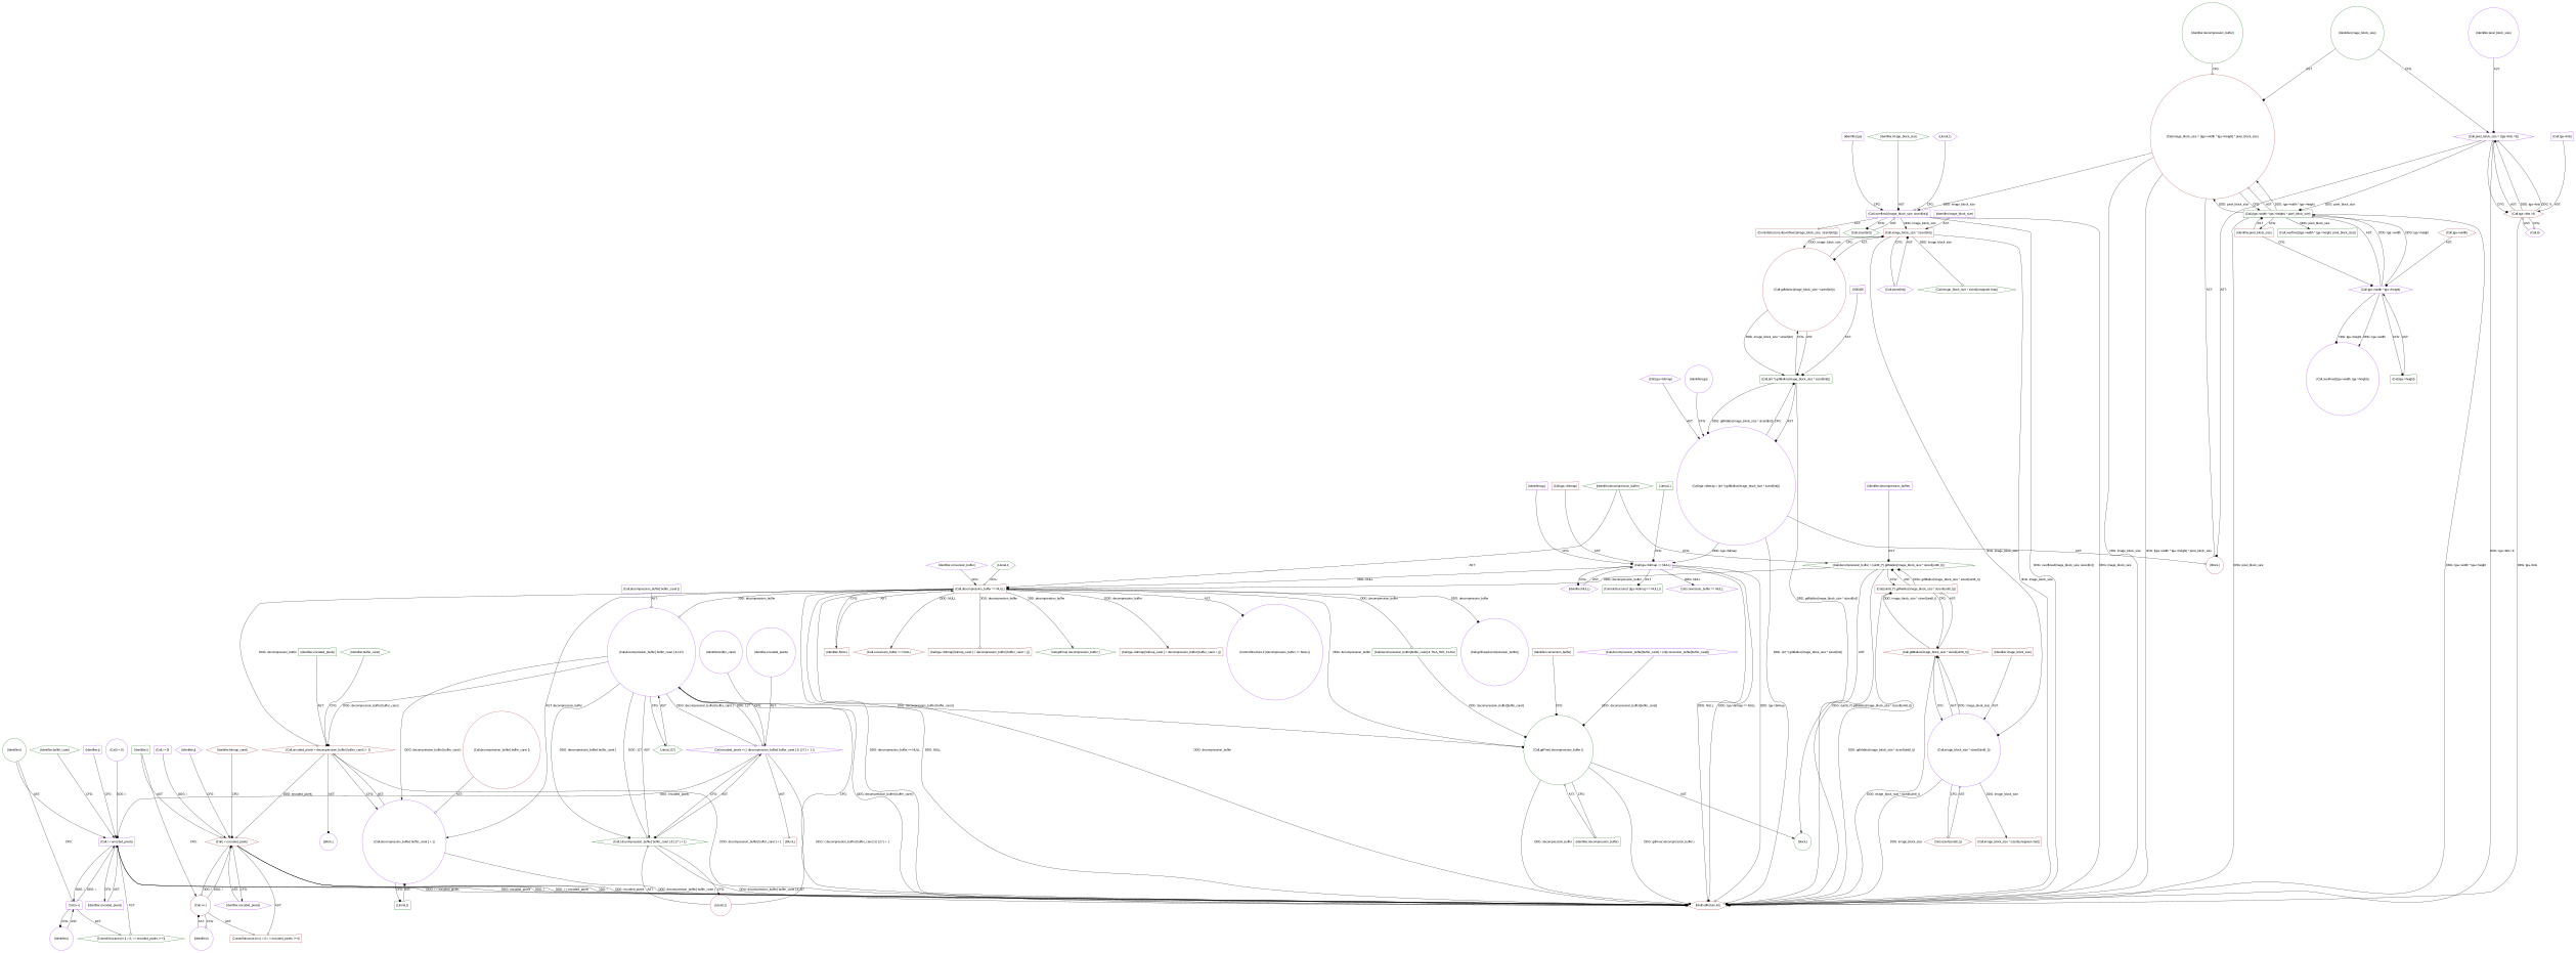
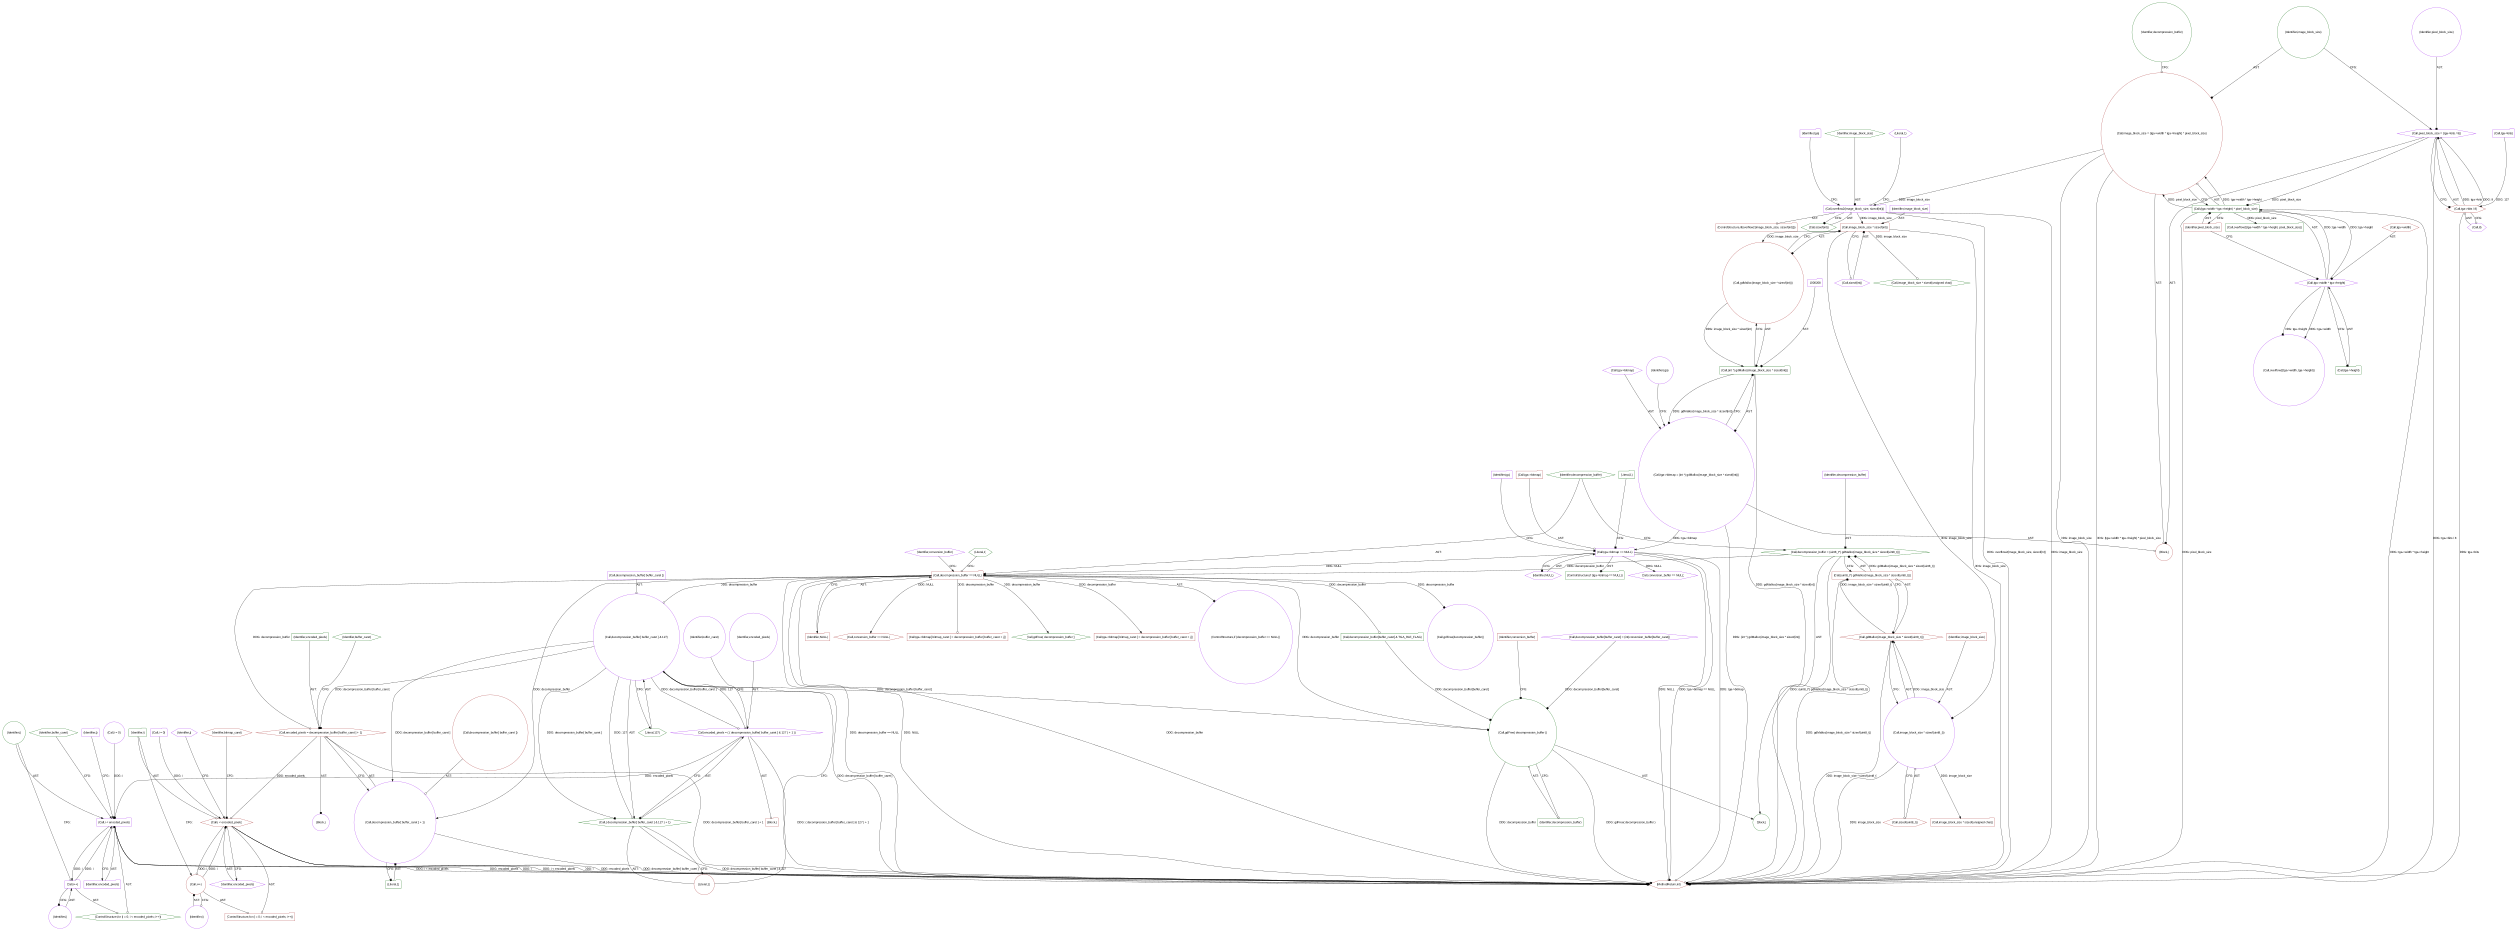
  digraph {
    fontname="Liberation Sans"
    node [color=purple fontname="Liberation Sans" shape=folder]
    edge [arrowhead=normal fontname="Liberation Sans"]
    n1 [label="(Call,decompression_buffer[ buffer_caret ] & 127)" shape=circle]
    n2 [label="(Call,encoded_pixels = ( ( decompression_buffer[ buffer_caret ] & 127 ) + 1 ))" shape=hexagon]
    n3 [color=darkgreen label="(Call,( decompression_buffer[ buffer_caret ] & 127 ) + 1)" shape=hexagon]
    n4 [color=brown label="(Call,encoded_pixels = decompression_buffer[ buffer_caret ] + 1)" shape=hexagon]
    n5 [label="(Call,decompression_buffer[ buffer_caret ] + 1)" shape=circle]
    n6 [color=darkgreen label="(Call,gdFree( decompression_buffer ))" shape=circle]
    n7 [color=brown label="(MethodReturn,int)" shape=hexagon]
    n8 [color=darkgreen label="(Literal,127)" shape=hexagon]
    n9 [label="(Call,i < encoded_pixels)"]
    n10 [color=brown label="(Block,)"]
    n11 [color=brown label="(Literal,1)" shape=circle]
    n12 [color=brown label="(Call,i < encoded_pixels)" shape=hexagon]
    n13 [label="(Block,)" shape=circle]
    n14 [color=darkgreen label="(Literal,1)"]
    n15 [color=darkgreen label="(Block,)" shape=circle]
    n16 [color=darkgreen label="(Identifier,decompression_buffer)"]
    n17 [color=brown label="(Call,decompression_buffer == NULL)"]
    n18 [label="(Call,gdFree(decompression_buffer))" shape=circle]
    n19 [color=brown label="(Identifier,NULL)"]
    n20 [color=darkgreen label="(Call,decompression_buffer[buffer_caret] & TGA_RLE_FLAG)"]
    n21 [color=brown label="(Call,conversion_buffer == NULL)" shape=hexagon]
    n22 [color=brown label="(Call,tga->bitmap[ bitmap_caret ] = decompression_buffer[ buffer_caret + j ])"]
    n23 [color=darkgreen label="(Call,gdFree( decompression_buffer ))" shape=hexagon]
    n24 [color=brown label="(Call,tga->bitmap[ bitmap_caret ] = decompression_buffer[ buffer_caret + j ])"]
    n25 [label="(ControlStructure,if (decompression_buffer == NULL))" shape=circle]
    n26 [color=darkgreen label="(Call,decompression_buffer = (uint8_t*) gdMalloc(image_block_size * sizeof(uint8_t)))" shape=hexagon]
    n27 [color=brown label="(Call,(uint8_t*) gdMalloc(image_block_size * sizeof(uint8_t)))"]
    n28 [color=brown label="(Call,gdMalloc(image_block_size * sizeof(uint8_t)))" shape=hexagon]
    n29 [label="(Call,image_block_size * sizeof(uint8_t))" shape=circle]
    n30 [color=brown label="(Call,image_block_size * sizeof(unsigned char))"]
-   n31 [color=brown label="(Call,sizeof(caret8_t))" shape=hexagon]
+   n31 [color=brown label="(Call,sizeof(uint8_t))" shape=hexagon]
    n32 [color=brown label="(Call,image_block_size * sizeof(int))"]
    n33 [color=brown label="(Call,gdMalloc(image_block_size * sizeof(int)))" shape=circle]
    n34 [label="(Call,sizeof(int))" shape=hexagon]
    n35 [color=darkgreen label="(Call,image_block_size * sizeof(unsigned char))" shape=hexagon]
    n36 [color=darkgreen label="(Call,(int *) gdMalloc(image_block_size * sizeof(int)))"]
    n37 [label="(Call,overflow2(image_block_size, sizeof(int)))"]
    n38 [color=darkgreen label="(Call,sizeof(int))" shape=hexagon]
    n39 [color=brown label="(ControlStructure,if(overflow2(image_block_size, sizeof(int))))"]
    n40 [color=brown label="(Call,image_block_size = (tga->width * tga->height) * pixel_block_size)" shape=circle]
    n41 [color=darkgreen label="(Call,(tga->width * tga->height) * pixel_block_size)"]
    n42 [color=brown label="(Block,)" shape=circle]
    n43 [color=darkgreen label="(Call,overflow2(tga->width * tga->height, pixel_block_size))"]
    n44 [color=brown label="(Identifier,pixel_block_size)"]
    n45 [label="(Call,tga->width * tga->height)" shape=hexagon]
    n46 [label="(Call,overflow2(tga->width, tga->height))" shape=circle]
    n47 [color=darkgreen label="(Call,tga->height)"]
    n48 [label="(Call,pixel_block_size = (tga->bits / 8))" shape=hexagon]
    n49 [color=brown label="(Call,tga->bits / 8)" shape=hexagon]
    n50 [label="(Call,8)" shape=hexagon]
    n51 [label="(Call,tga->bitmap == NULL)"]
    n52 [label="(Call,conversion_buffer == NULL)" shape=hexagon]
    n53 [label="(Identifier,NULL)" shape=hexagon]
    n54 [color=darkgreen label="(ControlStructure,if (tga->bitmap == NULL))"]
    n55 [label="(Call,tga->bitmap = (int *) gdMalloc(image_block_size * sizeof(int)))" shape=circle]
    n56 [label="(Call,i++)"]
    n57 [color=darkgreen label="(ControlStructure,for (i = 0; i < encoded_pixels; i++))" shape=hexagon]
    n58 [label="(Identifier,encoded_pixels)"]
    n59 [label="(Identifier,i)" shape=circle]
    n60 [color=brown label="(Call,i++)" shape=circle]
    n61 [color=brown label="(ControlStructure,for (i = 0; i < encoded_pixels; i++))"]
    n62 [label="(Identifier,encoded_pixels)" shape=hexagon]
    n63 [label="(Identifier,i)" shape=circle]
    n64 [label="(Identifier,tga)"]
    n65 [color=brown label="(Call,tga->bitmap)"]
    n66 [color=brown label="(Identifier,conversion_buffer)"]
    n67 [label="(Call,tga->bits)"]
    n68 [label="(Identifier,tga)" shape=circle]
    n69 [color=darkgreen label="(Identifier,image_block_size)" shape=hexagon]
    n70 [color=brown label="(Call,tga->width)" shape=hexagon]
    n71 [label="(Call,decompression_buffer[buffer_caret] = (int)conversion_buffer[buffer_caret])" shape=hexagon]
    n72 [color=darkgreen label="(Identifier,image_block_size)" shape=circle]
    n73 [label="(Identifier,decompression_buffer)"]
    n74 [color=darkgreen label="(Literal,1)"]
    n75 [label="(Call,decompression_buffer[ buffer_caret ])"]
    n76 [label="(Call,tga->bitmap)" shape=hexagon]
    n77 [color=darkgreen label="(Identifier,buffer_caret)" shape=hexagon]
    n78 [label="(Call,i = 0)"]
    n79 [label="(Identifier,encoded_pixels)" shape=circle]
    n80 [label="(Identifier,pixel_block_size)" shape=circle]
    n81 [label="(Identifier,j)" shape=hexagon]
    n82 [label="(Identifier,j)"]
    n83 [label="(Identifier,buffer_caret)" shape=circle]
    n84 [label="(Identifier,image_block_size)"]
    n85 [color=brown label="(Call,decompression_buffer[ buffer_caret ])" shape=circle]
    n86 [label="(Literal,1)" shape=hexagon]
    n87 [label="(Identifier,tga)"]
    n88 [color=brown label="(Identifier,bitmap_caret)" shape=hexagon]
    n89 [color=brown label="(Identifier,image_block_size)"]
    n90 [color=darkgreen label="(Literal,1)" shape=hexagon]
    n91 [label="(Call,i = 0)" shape=circle]
    n92 [color=darkgreen label="(Identifier,decompression_buffer)" shape=hexagon]
    n93 [color=darkgreen label="(Identifier,i)"]
    n94 [label="(Identifier,conversion_buffer)" shape=hexagon]
    n95 [color=darkgreen label="(Identifier,encoded_pixels)"]
    n96 [color=darkgreen label="(Identifier,i)" shape=circle]
    n97 [color=darkgreen label="(Identifier,decompression_buffer)" shape=circle]
    n98 [color=darkgreen label="(Identifier,buffer_caret)" shape=hexagon]
    1000208
    n1 -> n2 [arrowhead=odot label="DDG: decompression_buffer[ buffer_caret ]"]
    n1 -> n2 [arrowhead=odot label="DDG: 127"]
    n1 -> n3 [label="AST: "]
    n1 -> n3 [arrowhead=box label="DDG: decompression_buffer[ buffer_caret ]"]
    n1 -> n3 [arrowhead=odot label="DDG: 127"]
    n1 -> n4 [arrowhead=box label="DDG: decompression_buffer[ buffer_caret ]"]
    n1 -> n5 [label="DDG: decompression_buffer[ buffer_caret ]"]
    n1 -> n6 [arrowhead=odot label="DDG: decompression_buffer[ buffer_caret ]"]
    n1 -> n7 [arrowhead=box label="DDG: decompression_buffer[ buffer_caret ]"]
    n1 -> n8 [label="CFG: "]
    n2 -> n3 [arrowhead=box label="CFG: "]
    n2 -> n7 [arrowhead=box label="DDG: ( decompression_buffer[ buffer_caret ] & 127 ) + 1"]
    n2 -> n9 [arrowhead=box label="DDG: encoded_pixels"]
    n2 -> n10 [arrowhead=odot label="AST: "]
    n3 -> n2 [label="AST: "]
    n3 -> n7 [arrowhead=odot label="DDG: decompression_buffer[ buffer_caret ] & 127"]
    n3 -> n11 [label="CFG: "]
    n4 -> n5 [label="CFG: "]
    n4 -> n7 [label="DDG: decompression_buffer[ buffer_caret ] + 1"]
    n4 -> n12 [arrowhead=odot label="DDG: encoded_pixels"]
    n4 -> n13 [arrowhead=box label="AST: "]
    n5 -> n4 [arrowhead=odot label="AST: "]
    n5 -> n7 [label="DDG: decompression_buffer[ buffer_caret ]"]
    n5 -> n14 [arrowhead=box label="CFG: "]
    n6 -> n7 [arrowhead=box label="DDG: gdFree( decompression_buffer )"]
    n6 -> n7 [arrowhead=odot label="DDG: decompression_buffer"]
    n6 -> n15 [label="AST: "]
    n6 -> n16 [arrowhead=odot label="CFG: "]
    n8 -> n1 [label="AST: "]
    n9 -> n7 [arrowhead=odot label="DDG: encoded_pixels"]
    n9 -> n7 [arrowhead=odot label="DDG: i"]
    n9 -> n7 [arrowhead=box label="DDG: i < encoded_pixels"]
    n9 -> n56 [label="DDG: i"]
    n9 -> n57 [arrowhead=odot label="AST: "]
    n9 -> n58 [label="CFG: "]
    n11 -> n1 [label="CFG: "]
    n11 -> n3 [arrowhead=odot label="AST: "]
    n12 -> n7 [arrowhead=odot label="DDG: i"]
    n12 -> n7 [arrowhead=box label="DDG: encoded_pixels"]
    n12 -> n7 [arrowhead=box label="DDG: i < encoded_pixels"]
    n12 -> n60 [arrowhead=odot label="DDG: i"]
    n12 -> n61 [arrowhead=odot label="AST: "]
    n12 -> n62 [label="CFG: "]
    n14 -> n5 [arrowhead=box label="AST: "]
    n16 -> n6 [arrowhead=odot label="AST: "]
    n17 -> n1 [arrowhead=odot label="DDG: decompression_buffer"]
    n17 -> n4 [arrowhead=odot label="DDG: decompression_buffer"]
-   n17 -> n5 [label="AST: decompression_buffer"]
+   n17 -> n5 [label="DDG: decompression_buffer"]
    n17 -> n6 [arrowhead=box label="DDG: decompression_buffer"]
    n17 -> n7 [arrowhead=odot label="DDG: decompression_buffer"]
    n17 -> n7 [label="DDG: decompression_buffer == NULL"]
    n17 -> n7 [label="DDG: NULL"]
    n17 -> n18 [arrowhead=box label="DDG: decompression_buffer"]
    n17 -> n19 [label="CFG: "]
    n17 -> n20 [arrowhead=odot label="DDG: decompression_buffer"]
    n17 -> n21 [label="DDG: NULL"]
    n17 -> n22 [arrowhead=odot label="DDG: decompression_buffer"]
    n17 -> n23 [label="DDG: decompression_buffer"]
    n17 -> n24 [label="DDG: decompression_buffer"]
    n17 -> n25 [arrowhead=box label="AST: "]
    n19 -> n17 [label="AST: "]
    n20 -> n6 [arrowhead=box label="DDG: decompression_buffer[buffer_caret]"]
    n26 -> n7 [arrowhead=box label="DDG: (uint8_t*) gdMalloc(image_block_size * sizeof(uint8_t))"]
    n26 -> n15 [label="AST: "]
    n26 -> n17 [label="DDG: decompression_buffer"]
    n26 -> n27 [label="CFG: "]
    n27 -> n7 [arrowhead=box label="DDG: gdMalloc(image_block_size * sizeof(uint8_t))"]
    n27 -> n26 [arrowhead=box label="AST: "]
    n27 -> n26 [arrowhead=box label="DDG: gdMalloc(image_block_size * sizeof(uint8_t))"]
    n27 -> n28 [arrowhead=box label="CFG: "]
    n28 -> n7 [label="DDG: image_block_size * sizeof(uint8_t)"]
    n28 -> n27 [arrowhead=odot label="AST: "]
    n28 -> n27 [arrowhead=box label="DDG: image_block_size * sizeof(uint8_t)"]
    n28 -> n29 [label="CFG: "]
    n29 -> n7 [label="DDG: image_block_size"]
    n29 -> n28 [arrowhead=box label="AST: "]
    n29 -> n28 [label="DDG: image_block_size"]
    n29 -> n30 [label="DDG: image_block_size"]
    n29 -> n31 [arrowhead=odot label="CFG: "]
    n31 -> n29 [arrowhead=odot label="AST: "]
    n32 -> n7 [label="DDG: image_block_size"]
    n32 -> n29 [arrowhead=box label="DDG: image_block_size"]
    n32 -> n33 [arrowhead=box label="AST: "]
    n32 -> n33 [label="DDG: image_block_size"]
    n32 -> n34 [arrowhead=odot label="CFG: "]
    n32 -> n35 [arrowhead=odot label="DDG: image_block_size"]
    n33 -> n32 [arrowhead=box label="CFG: "]
    n33 -> n36 [arrowhead=box label="AST: "]
    n33 -> n36 [label="DDG: image_block_size * sizeof(int)"]
    n34 -> n32 [arrowhead=box label="AST: "]
    n36 -> n7 [arrowhead=box label="DDG: gdMalloc(image_block_size * sizeof(int))"]
    n36 -> n33 [label="CFG: "]
    n36 -> n55 [arrowhead=box label="AST: "]
    n36 -> n55 [arrowhead=box label="DDG: gdMalloc(image_block_size * sizeof(int))"]
    n37 -> n7 [label="DDG: image_block_size"]
    n37 -> n7 [arrowhead=odot label="DDG: overflow2(image_block_size, sizeof(int))"]
    n37 -> n32 [label="DDG: image_block_size"]
    n37 -> n38 [arrowhead=box label="CFG: "]
    n37 -> n39 [arrowhead=odot label="AST: "]
    n38 -> n37 [arrowhead=odot label="AST: "]
    n40 -> n7 [label="DDG: image_block_size"]
    n40 -> n7 [arrowhead=box label="DDG: (tga->width * tga->height) * pixel_block_size"]
    n40 -> n37 [label="DDG: image_block_size"]
    n40 -> n41 [label="CFG: "]
    n40 -> n42 [arrowhead=odot label="AST: "]
    n41 -> n7 [arrowhead=box label="DDG: pixel_block_size"]
    n41 -> n7 [arrowhead=box label="DDG: tga->width * tga->height"]
    n41 -> n40 [arrowhead=odot label="AST: "]
    n41 -> n40 [label="DDG: tga->width * tga->height"]
    n41 -> n40 [label="DDG: pixel_block_size"]
    n41 -> n43 [label="DDG: pixel_block_size"]
    n41 -> n44 [label="CFG: "]
    n44 -> n41 [arrowhead=box label="AST: "]
    n44 -> n45 [arrowhead=box label="CFG: "]
    n45 -> n41 [arrowhead=odot label="AST: "]
    n45 -> n41 [label="DDG: tga->width"]
    n45 -> n41 [arrowhead=odot label="DDG: tga->height"]
    n45 -> n46 [label="DDG: tga->width"]
    n45 -> n46 [arrowhead=box label="DDG: tga->height"]
    n45 -> n47 [arrowhead=box label="CFG: "]
    n47 -> n45 [label="AST: "]
    n48 -> n7 [arrowhead=odot label="DDG: tga->bits / 8"]
    n48 -> n41 [arrowhead=box label="DDG: pixel_block_size"]
    n48 -> n42 [arrowhead=box label="AST: "]
    n48 -> n49 [arrowhead=box label="CFG: "]
    n49 -> n7 [arrowhead=box label="DDG: tga->bits"]
    n49 -> n48 [arrowhead=odot label="AST: "]
    n49 -> n48 [arrowhead=box label="DDG: tga->bits"]
    n49 -> n48 [arrowhead=odot label="DDG: 8"]
    n49 -> n50 [arrowhead=odot label="CFG: "]
    n50 -> n49 [arrowhead=odot label="AST: "]
    n51 -> n7 [arrowhead=odot label="DDG: tga->bitmap"]
    n51 -> n7 [arrowhead=odot label="DDG: NULL"]
    n51 -> n7 [arrowhead=box label="DDG: tga->bitmap == NULL"]
    n51 -> n17 [arrowhead=box label="DDG: NULL"]
    n51 -> n52 [label="DDG: NULL"]
    n51 -> n53 [arrowhead=box label="CFG: "]
    n51 -> n54 [arrowhead=box label="AST: "]
    n53 -> n51 [label="AST: "]
    n55 -> n7 [arrowhead=odot label="DDG: (int *) gdMalloc(image_block_size * sizeof(int))"]
    n55 -> n36 [arrowhead=box label="CFG: "]
    n55 -> n42 [arrowhead=odot label="AST: "]
    n55 -> n51 [label="DDG: tga->bitmap"]
    n56 -> n9 [label="DDG: i"]
    n56 -> n57 [arrowhead=odot label="AST: "]
    n56 -> n59 [arrowhead=box label="CFG: "]
    n58 -> n9 [arrowhead=box label="AST: "]
    n59 -> n56 [label="AST: "]
    n60 -> n12 [label="DDG: i"]
    n60 -> n61 [arrowhead=odot label="AST: "]
    n60 -> n63 [arrowhead=odot label="CFG: "]
    n62 -> n12 [arrowhead=box label="AST: "]
    n63 -> n60 [arrowhead=box label="AST: "]
    n64 -> n37 [label="CFG: "]
    n65 -> n51 [arrowhead=odot label="AST: "]
    n66 -> n6 [arrowhead=box label="CFG: "]
-   n67 -> n49 [label="AST: "]
+   n67 -> n49 [label="DDG: 127"]
    n68 -> n55 [label="CFG: "]
    n69 -> n37 [arrowhead=box label="AST: "]
    n70 -> n45 [arrowhead=box label="AST: "]
    n71 -> n6 [arrowhead=box label="DDG: decompression_buffer[buffer_caret]"]
    n72 -> n40 [arrowhead=box label="AST: "]
    n72 -> n48 [label="CFG: "]
    n73 -> n26 [arrowhead=box label="AST: "]
    n74 -> n51 [arrowhead=box label="CFG: "]
    n75 -> n1 [arrowhead=odot label="AST: "]
    n76 -> n55 [label="AST: "]
    n77 -> n4 [arrowhead=odot label="CFG: "]
    n78 -> n12 [label="DDG: i"]
    n79 -> n2 [label="AST: "]
    n80 -> n48 [arrowhead=box label="AST: "]
    n81 -> n12 [label="CFG: "]
    n82 -> n9 [label="CFG: "]
    n83 -> n2 [arrowhead=odot label="CFG: "]
    n84 -> n32 [label="AST: "]
    n85 -> n5 [arrowhead=odot label="AST: "]
    n86 -> n37 [arrowhead=odot label="CFG: "]
    n87 -> n51 [arrowhead=box label="CFG: "]
    n88 -> n12 [arrowhead=box label="CFG: "]
    n89 -> n29 [label="AST: "]
    n90 -> n17 [arrowhead=odot label="CFG: "]
    n91 -> n9 [arrowhead=box label="DDG: i"]
    n92 -> n17 [label="AST: "]
    n92 -> n26 [label="CFG: "]
    n93 -> n12 [arrowhead=odot label="AST: "]
    n93 -> n60 [label="CFG: "]
    n94 -> n17 [label="CFG: "]
    n95 -> n4 [arrowhead=box label="AST: "]
    n96 -> n9 [label="AST: "]
    n96 -> n56 [arrowhead=odot label="CFG: "]
    n97 -> n40 [arrowhead=odot label="CFG: "]
    n98 -> n9 [label="CFG: "]
    1000208 -> n36 [arrowhead=box label="AST: "]
  }
